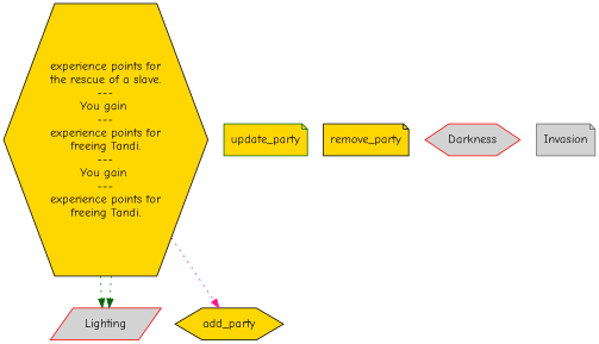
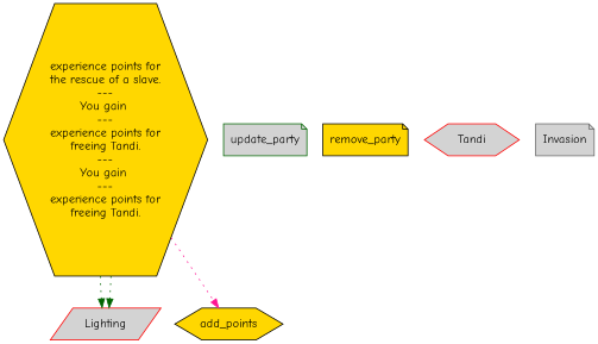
  digraph {
    fontname="Comic Neue"
    node [color=black fillcolor=lightgrey fontname="Comic Neue" shape=hexagon style=filled]
    edge [color=darkgreen fontname="Comic Neue" style=dotted]
    n1 [fillcolor=gold label="experience points for\nthe rescue of a slave.\n---\nYou gain \n---\nexperience points for\nfreeing Tandi.\n---\nYou gain \n---\nexperience points for\nfreeing Tandi."]
    Lighting [color=red shape=parallelogram]
-   add_party [fillcolor=gold]
-   update_party [color=darkgreen fillcolor=gold shape=note]
+   add_party [fillcolor=gold label=add_points]
+   update_party [color=darkgreen shape=note]
    remove_party [fillcolor=gold shape=note]
-   Darkness [color=red]
+   Darkness [color=red label=Tandi]
    Invasion [color=gray40 shape=note]
    n1 -> Lighting
    n1 -> Lighting
    n1 -> add_party [color=deeppink]
  }
